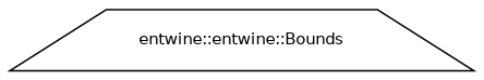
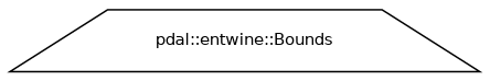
  digraph {
    rankdir=TB
-   n1 [color=black fillcolor=white fontname=Helvetica fontsize=10 height=0.2 label="entwine::entwine::Bounds" shape=trapezium style=filled width=0.4]
+   n1 [color=black fillcolor=white fontname=Helvetica fontsize=10 height=0.2 label="pdal::entwine::Bounds" shape=trapezium style=filled width=0.4]
  }
